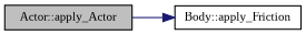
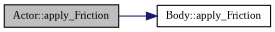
  digraph {
    rankdir=LR
    fontname="Liberation Serif"
    node [color=black fontname="Liberation Serif" fontsize=10 shape=record style=filled]
-   n1 [fillcolor=grey75 fontcolor=black height=0.2 label="Actor::apply_Actor" width=0.4]
+   n1 [fillcolor=grey75 fontcolor=black height=0.2 label="Actor::apply_Friction" width=0.4]
    n2 [fillcolor=white height=0.2 label="Body::apply_Friction" width=0.4]
    n1 -> n2 [color=midnightblue fontname="Liberation Serif" fontsize=10 labelfontname=Helvetica labelfontsize=10 style=solid]
  }
